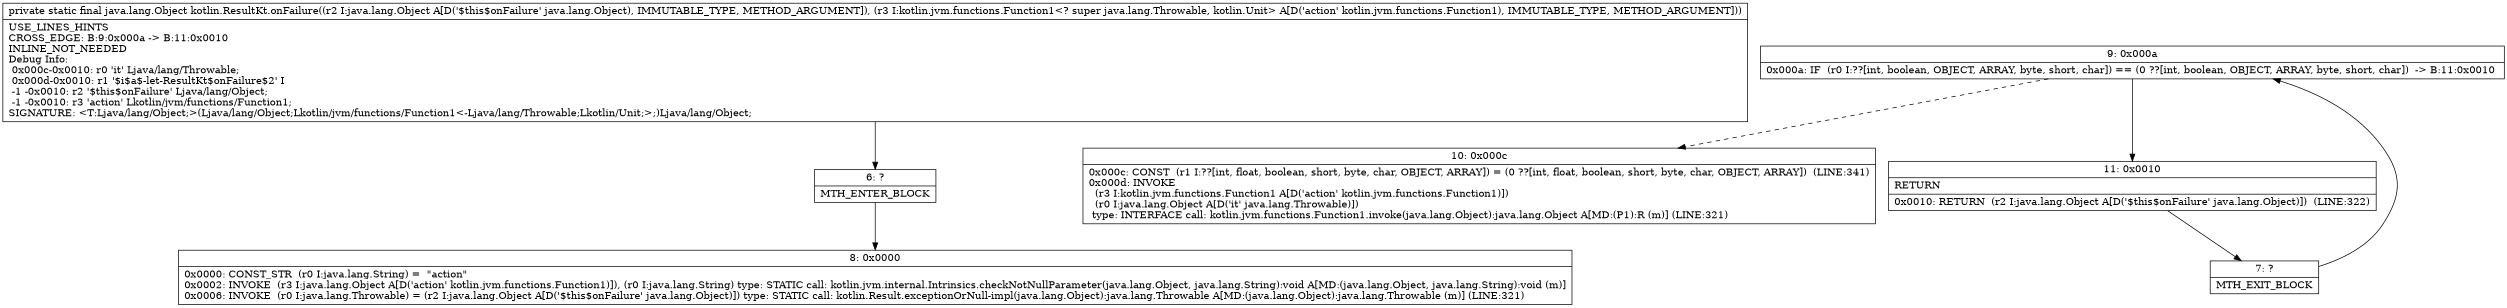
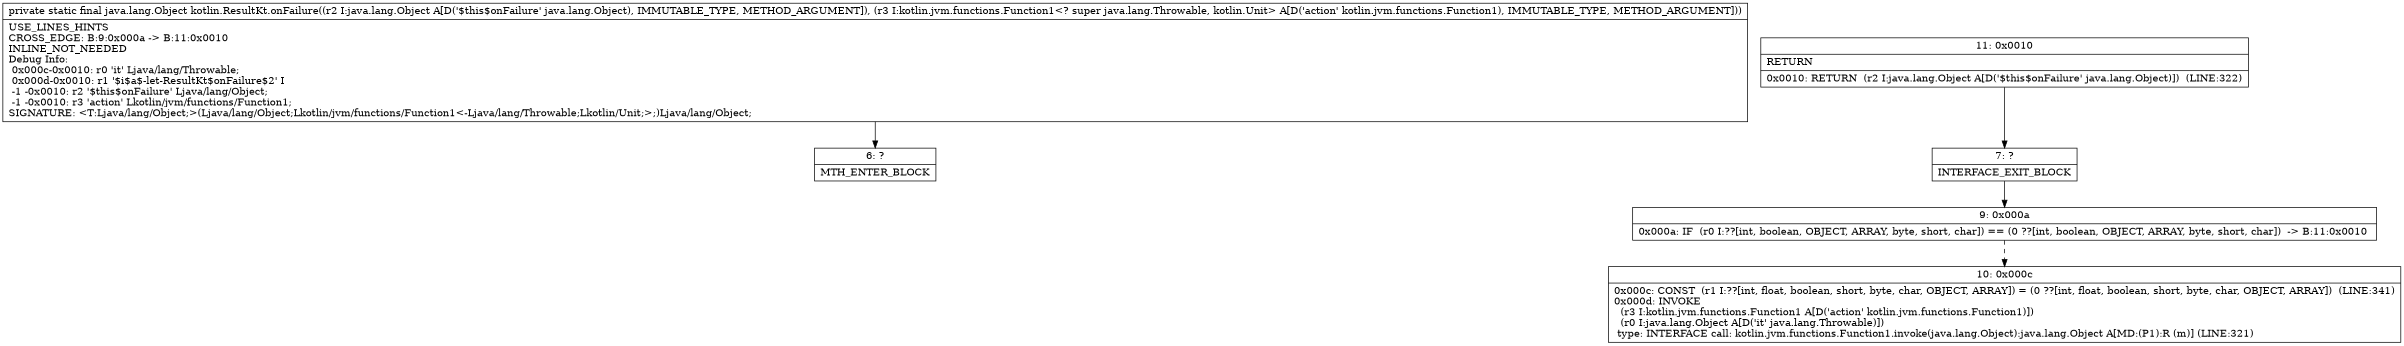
  digraph {
    node [shape=record]
    n1 [label="{6\:\ ?|MTH_ENTER_BLOCK\l}"]
-   n2 [label="{8\:\ 0x0000|0x0000: CONST_STR  (r0 I:java.lang.String) =  \"action\" \l0x0002: INVOKE  (r3 I:java.lang.Object A[D('action' kotlin.jvm.functions.Function1)]), (r0 I:java.lang.String) type: STATIC call: kotlin.jvm.internal.Intrinsics.checkNotNullParameter(java.lang.Object, java.lang.String):void A[MD:(java.lang.Object, java.lang.String):void (m)]\l0x0006: INVOKE  (r0 I:java.lang.Throwable) = (r2 I:java.lang.Object A[D('$this$onFailure' java.lang.Object)]) type: STATIC call: kotlin.Result.exceptionOrNull\-impl(java.lang.Object):java.lang.Throwable A[MD:(java.lang.Object):java.lang.Throwable (m)] (LINE:321)\l}"]
    n3 [label="{9\:\ 0x000a|0x000a: IF  (r0 I:??[int, boolean, OBJECT, ARRAY, byte, short, char]) == (0 ??[int, boolean, OBJECT, ARRAY, byte, short, char])  \-\> B:11:0x0010 \l}"]
    n4 [label="{10\:\ 0x000c|0x000c: CONST  (r1 I:??[int, float, boolean, short, byte, char, OBJECT, ARRAY]) = (0 ??[int, float, boolean, short, byte, char, OBJECT, ARRAY])  (LINE:341)\l0x000d: INVOKE  \l  (r3 I:kotlin.jvm.functions.Function1 A[D('action' kotlin.jvm.functions.Function1)])\l  (r0 I:java.lang.Object A[D('it' java.lang.Throwable)])\l type: INTERFACE call: kotlin.jvm.functions.Function1.invoke(java.lang.Object):java.lang.Object A[MD:(P1):R (m)] (LINE:321)\l}"]
    n5 [label="{11\:\ 0x0010|RETURN\l|0x0010: RETURN  (r2 I:java.lang.Object A[D('$this$onFailure' java.lang.Object)])  (LINE:322)\l}"]
-   n6 [label="{7\:\ ?|MTH_EXIT_BLOCK\l}"]
+   n6 [label="{7\:\ ?|INTERFACE_EXIT_BLOCK\l}"]
    n7 [label="{private static final java.lang.Object kotlin.ResultKt.onFailure((r2 I:java.lang.Object A[D('$this$onFailure' java.lang.Object), IMMUTABLE_TYPE, METHOD_ARGUMENT]), (r3 I:kotlin.jvm.functions.Function1\<? super java.lang.Throwable, kotlin.Unit\> A[D('action' kotlin.jvm.functions.Function1), IMMUTABLE_TYPE, METHOD_ARGUMENT]))  | USE_LINES_HINTS\lCROSS_EDGE: B:9:0x000a \-\> B:11:0x0010\lINLINE_NOT_NEEDED\lDebug Info:\l  0x000c\-0x0010: r0 'it' Ljava\/lang\/Throwable;\l  0x000d\-0x0010: r1 '$i$a$\-let\-ResultKt$onFailure$2' I\l  \-1 \-0x0010: r2 '$this$onFailure' Ljava\/lang\/Object;\l  \-1 \-0x0010: r3 'action' Lkotlin\/jvm\/functions\/Function1;\lSIGNATURE: \<T:Ljava\/lang\/Object;\>(Ljava\/lang\/Object;Lkotlin\/jvm\/functions\/Function1\<\-Ljava\/lang\/Throwable;Lkotlin\/Unit;\>;)Ljava\/lang\/Object;\l}"]
-   n1 -> n2
    n3 -> n4 [style=dashed]
-   n3 -> n5
    n5 -> n6
    n6 -> n3
    n7 -> n1
  }
